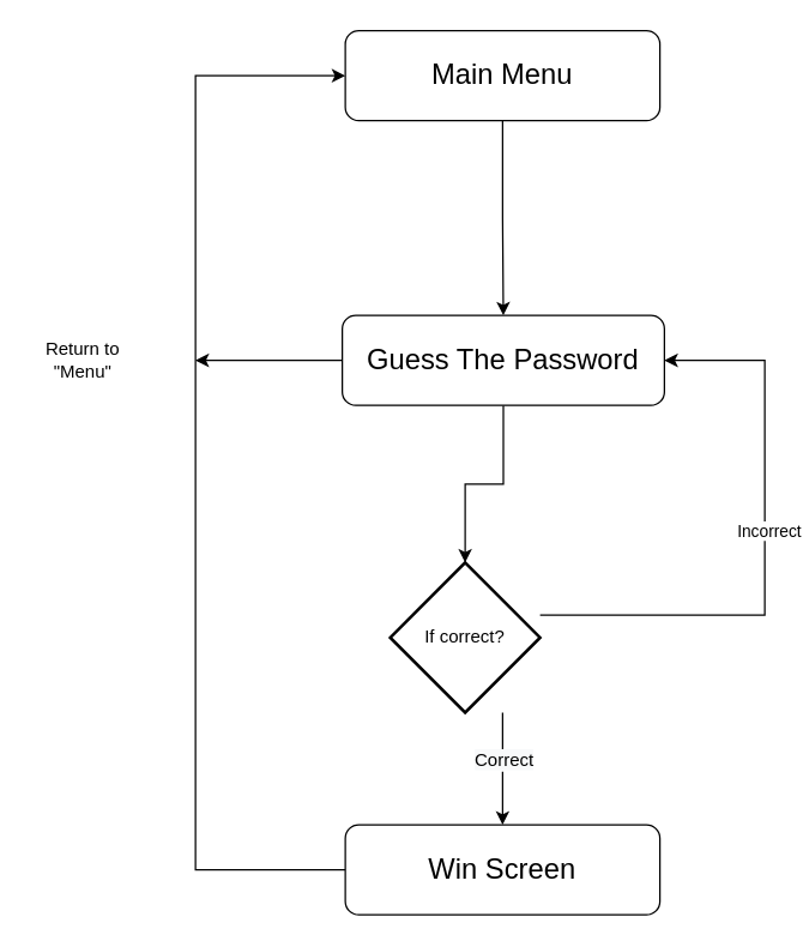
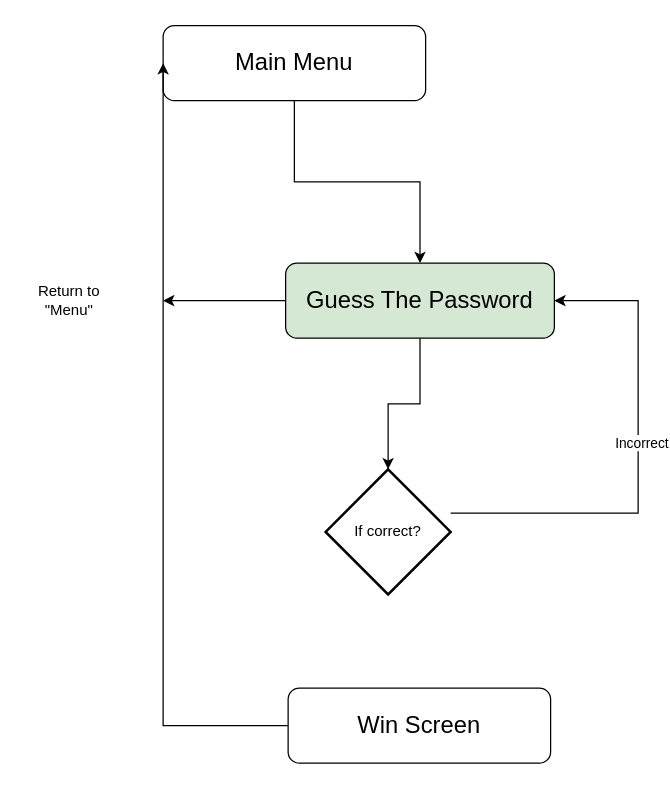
  <mxCell id="0" />
  <mxCell id="1" parent="0" />
  <mxCell id="2" style="edgeStyle=orthogonalEdgeStyle;rounded=0;orthogonalLoop=1;jettySize=auto;html=1;" edge="1" parent="1" source="3" target="6"><mxGeometry relative="1" as="geometry" /></mxCell>
- <mxCell id="3" value="&lt;font style=&quot;font-size: 19px&quot;&gt;Main Menu&lt;/font&gt;" style="rounded=1;whiteSpace=wrap;html=1;" vertex="1" parent="1"><mxGeometry x="230" y="20" width="210" height="60" as="geometry" /></mxCell>
+ <mxCell id="3" value="&lt;font style=&quot;font-size: 19px&quot;&gt;Main Menu&lt;/font&gt;" style="rounded=1;whiteSpace=wrap;html=1;" vertex="1" parent="1"><mxGeometry x="130" y="20" width="210" height="60" as="geometry" /></mxCell>
  <mxCell id="4" style="edgeStyle=orthogonalEdgeStyle;rounded=0;orthogonalLoop=1;jettySize=auto;html=1;entryX=0.5;entryY=0;entryDx=0;entryDy=0;entryPerimeter=0;" edge="1" parent="1" source="6" target="13"><mxGeometry relative="1" as="geometry" /></mxCell>
  <mxCell id="5" style="edgeStyle=orthogonalEdgeStyle;rounded=0;orthogonalLoop=1;jettySize=auto;html=1;" edge="1" parent="1" source="6"><mxGeometry relative="1" as="geometry"><mxPoint x="130" y="240" as="targetPoint" /></mxGeometry></mxCell>
- <mxCell id="6" value="&lt;font style=&quot;font-size: 19px&quot;&gt;Guess The Password&lt;/font&gt;" style="rounded=1;whiteSpace=wrap;html=1;" vertex="1" parent="1"><mxGeometry x="228" y="210" width="215" height="60" as="geometry" /></mxCell>
+ <mxCell id="6" value="&lt;font style=&quot;font-size: 19px&quot;&gt;Guess The Password&lt;/font&gt;" style="rounded=1;whiteSpace=wrap;html=1;fillColor=#d5e8d4;" vertex="1" parent="1"><mxGeometry x="228" y="210" width="215" height="60" as="geometry" /></mxCell>
  <mxCell id="7" style="edgeStyle=orthogonalEdgeStyle;rounded=0;orthogonalLoop=1;jettySize=auto;html=1;entryX=0;entryY=0.5;entryDx=0;entryDy=0;" edge="1" parent="1" source="8" target="3"><mxGeometry relative="1" as="geometry"><Array as="points"><mxPoint x="130" y="580" /><mxPoint x="130" y="50" /></Array></mxGeometry></mxCell>
  <mxCell id="8" value="&lt;span style=&quot;font-size: 19px&quot;&gt;Win Screen&lt;/span&gt;" style="rounded=1;whiteSpace=wrap;html=1;" vertex="1" parent="1"><mxGeometry x="230" y="550" width="210" height="60" as="geometry" /></mxCell>
- <mxCell id="9" style="edgeStyle=orthogonalEdgeStyle;rounded=0;orthogonalLoop=1;jettySize=auto;html=1;" edge="1" parent="1" source="13" target="8"><mxGeometry relative="1" as="geometry"><Array as="points"><mxPoint x="335" y="500" /><mxPoint x="335" y="500" /></Array></mxGeometry></mxCell>
- <mxCell id="10" value="&lt;span style=&quot;font-size: 12px ; background-color: rgb(248 , 249 , 250)&quot;&gt;Correct&lt;br&gt;&lt;/span&gt;" style="edgeLabel;html=1;align=center;verticalAlign=middle;resizable=0;points=[];" vertex="1" connectable="0" parent="9"><mxGeometry x="0.222" y="2" relative="1" as="geometry"><mxPoint x="-1.5" y="-15" as="offset" /></mxGeometry></mxCell>
  <mxCell id="11" style="edgeStyle=orthogonalEdgeStyle;rounded=0;orthogonalLoop=1;jettySize=auto;html=1;entryX=1;entryY=0.5;entryDx=0;entryDy=0;" edge="1" parent="1" source="13" target="6"><mxGeometry relative="1" as="geometry"><Array as="points"><mxPoint x="510" y="410" /><mxPoint x="510" y="240" /></Array></mxGeometry></mxCell>
  <mxCell id="12" value="Incorrect" style="edgeLabel;html=1;align=center;verticalAlign=middle;resizable=0;points=[];" vertex="1" connectable="0" parent="11"><mxGeometry x="-0.015" y="-2" relative="1" as="geometry"><mxPoint y="-16" as="offset" /></mxGeometry></mxCell>
  <mxCell id="13" value="If correct?" style="strokeWidth=2;html=1;shape=mxgraph.flowchart.decision;whiteSpace=wrap;" vertex="1" parent="1"><mxGeometry x="260" y="375" width="100" height="100" as="geometry" /></mxCell>
  <mxCell id="14" value="Return to &quot;Menu&quot;" style="text;html=1;strokeColor=none;fillColor=none;align=center;verticalAlign=middle;whiteSpace=wrap;rounded=0;" vertex="1" parent="1"><mxGeometry x="20" y="215" width="70" height="50" as="geometry" /></mxCell>
